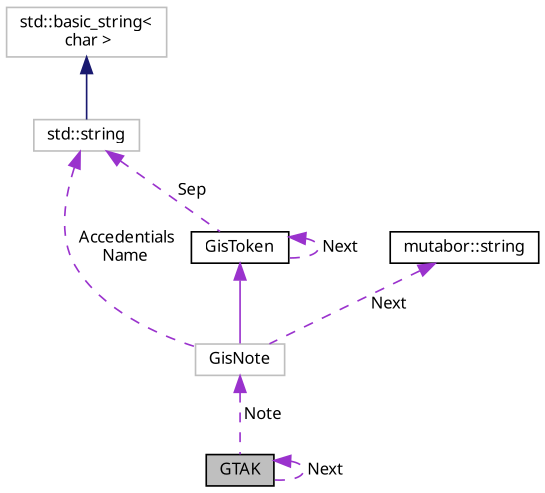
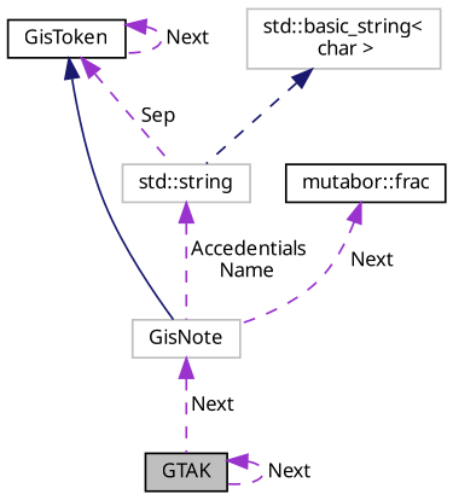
  digraph {
    node [color=black fillcolor=white fontname=Sans fontsize=10 shape=record style=filled]
    edge [color=darkorchid3 dir=back fontname=Sans fontsize=10 labelfontname=Sans labelfontsize=10 style=dashed]
    n1 [fillcolor=grey75 fontcolor=black height=0.2 label=GTAK width=0.4]
    n2 [color=grey75 height=0.2 label=GisNote width=0.4]
    n3 [height=0.2 label=GisToken width=0.4]
    n4 [color=grey75 height=0.2 label="std::string" width=0.4]
    n5 [color=grey75 height=0.2 label="std::basic_string\<\l char \>" width=0.4]
-   n6 [height=0.2 label="mutabor::string" width=0.4]
+   n6 [height=0.2 label="mutabor::frac" width=0.4]
    n1 -> n1 [label=" Next"]
-   n2 -> n1 [label=" Note"]
-   n3 -> n2 [style=solid]
+   n2 -> n1 [label=" Next"]
+   n3 -> n2 [color=midnightblue style=solid]
    n3 -> n3 [label=" Next"]
    n4 -> n2 [label=" Accedentials\nName"]
-   n4 -> n3 [label=" Sep"]
-   n5 -> n4 [color=midnightblue style=solid]
+   n3 -> n4 [label=" Sep"]
+   n5 -> n4 [color=midnightblue]
    n6 -> n2 [label=" Next"]
  }
